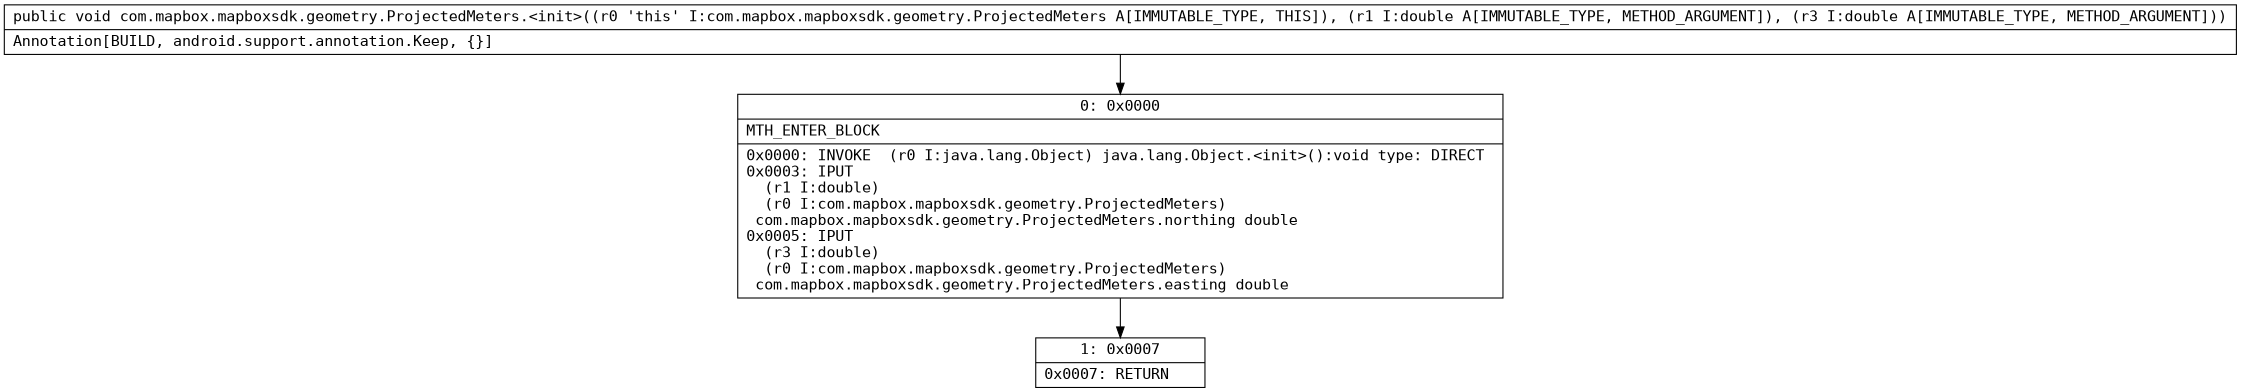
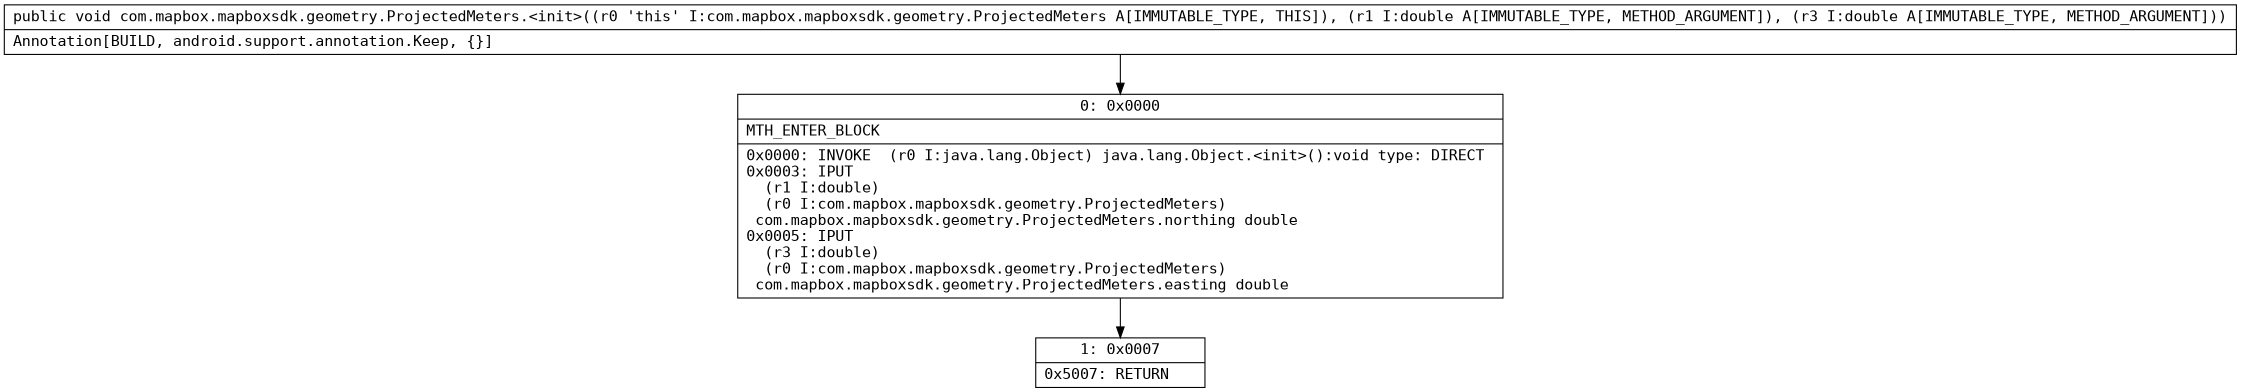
  digraph {
    fontname="DejaVu Sans Mono"
    node [shape=record fontname="DejaVu Sans Mono"]
    edge [fontname="DejaVu Sans Mono"]
    n1 [label="{0\:\ 0x0000|MTH_ENTER_BLOCK\l|0x0000: INVOKE  (r0 I:java.lang.Object) java.lang.Object.\<init\>():void type: DIRECT \l0x0003: IPUT  \l  (r1 I:double)\l  (r0 I:com.mapbox.mapboxsdk.geometry.ProjectedMeters)\l com.mapbox.mapboxsdk.geometry.ProjectedMeters.northing double \l0x0005: IPUT  \l  (r3 I:double)\l  (r0 I:com.mapbox.mapboxsdk.geometry.ProjectedMeters)\l com.mapbox.mapboxsdk.geometry.ProjectedMeters.easting double \l}"]
-   n2 [label="{1\:\ 0x0007|0x0007: RETURN   \l}"]
+   n2 [label="{1\:\ 0x0007|0x5007: RETURN   \l}"]
    n3 [label="{public void com.mapbox.mapboxsdk.geometry.ProjectedMeters.\<init\>((r0 'this' I:com.mapbox.mapboxsdk.geometry.ProjectedMeters A[IMMUTABLE_TYPE, THIS]), (r1 I:double A[IMMUTABLE_TYPE, METHOD_ARGUMENT]), (r3 I:double A[IMMUTABLE_TYPE, METHOD_ARGUMENT]))  | Annotation[BUILD, android.support.annotation.Keep, \{\}]\l}"]
    n1 -> n2
    n3 -> n1
  }
